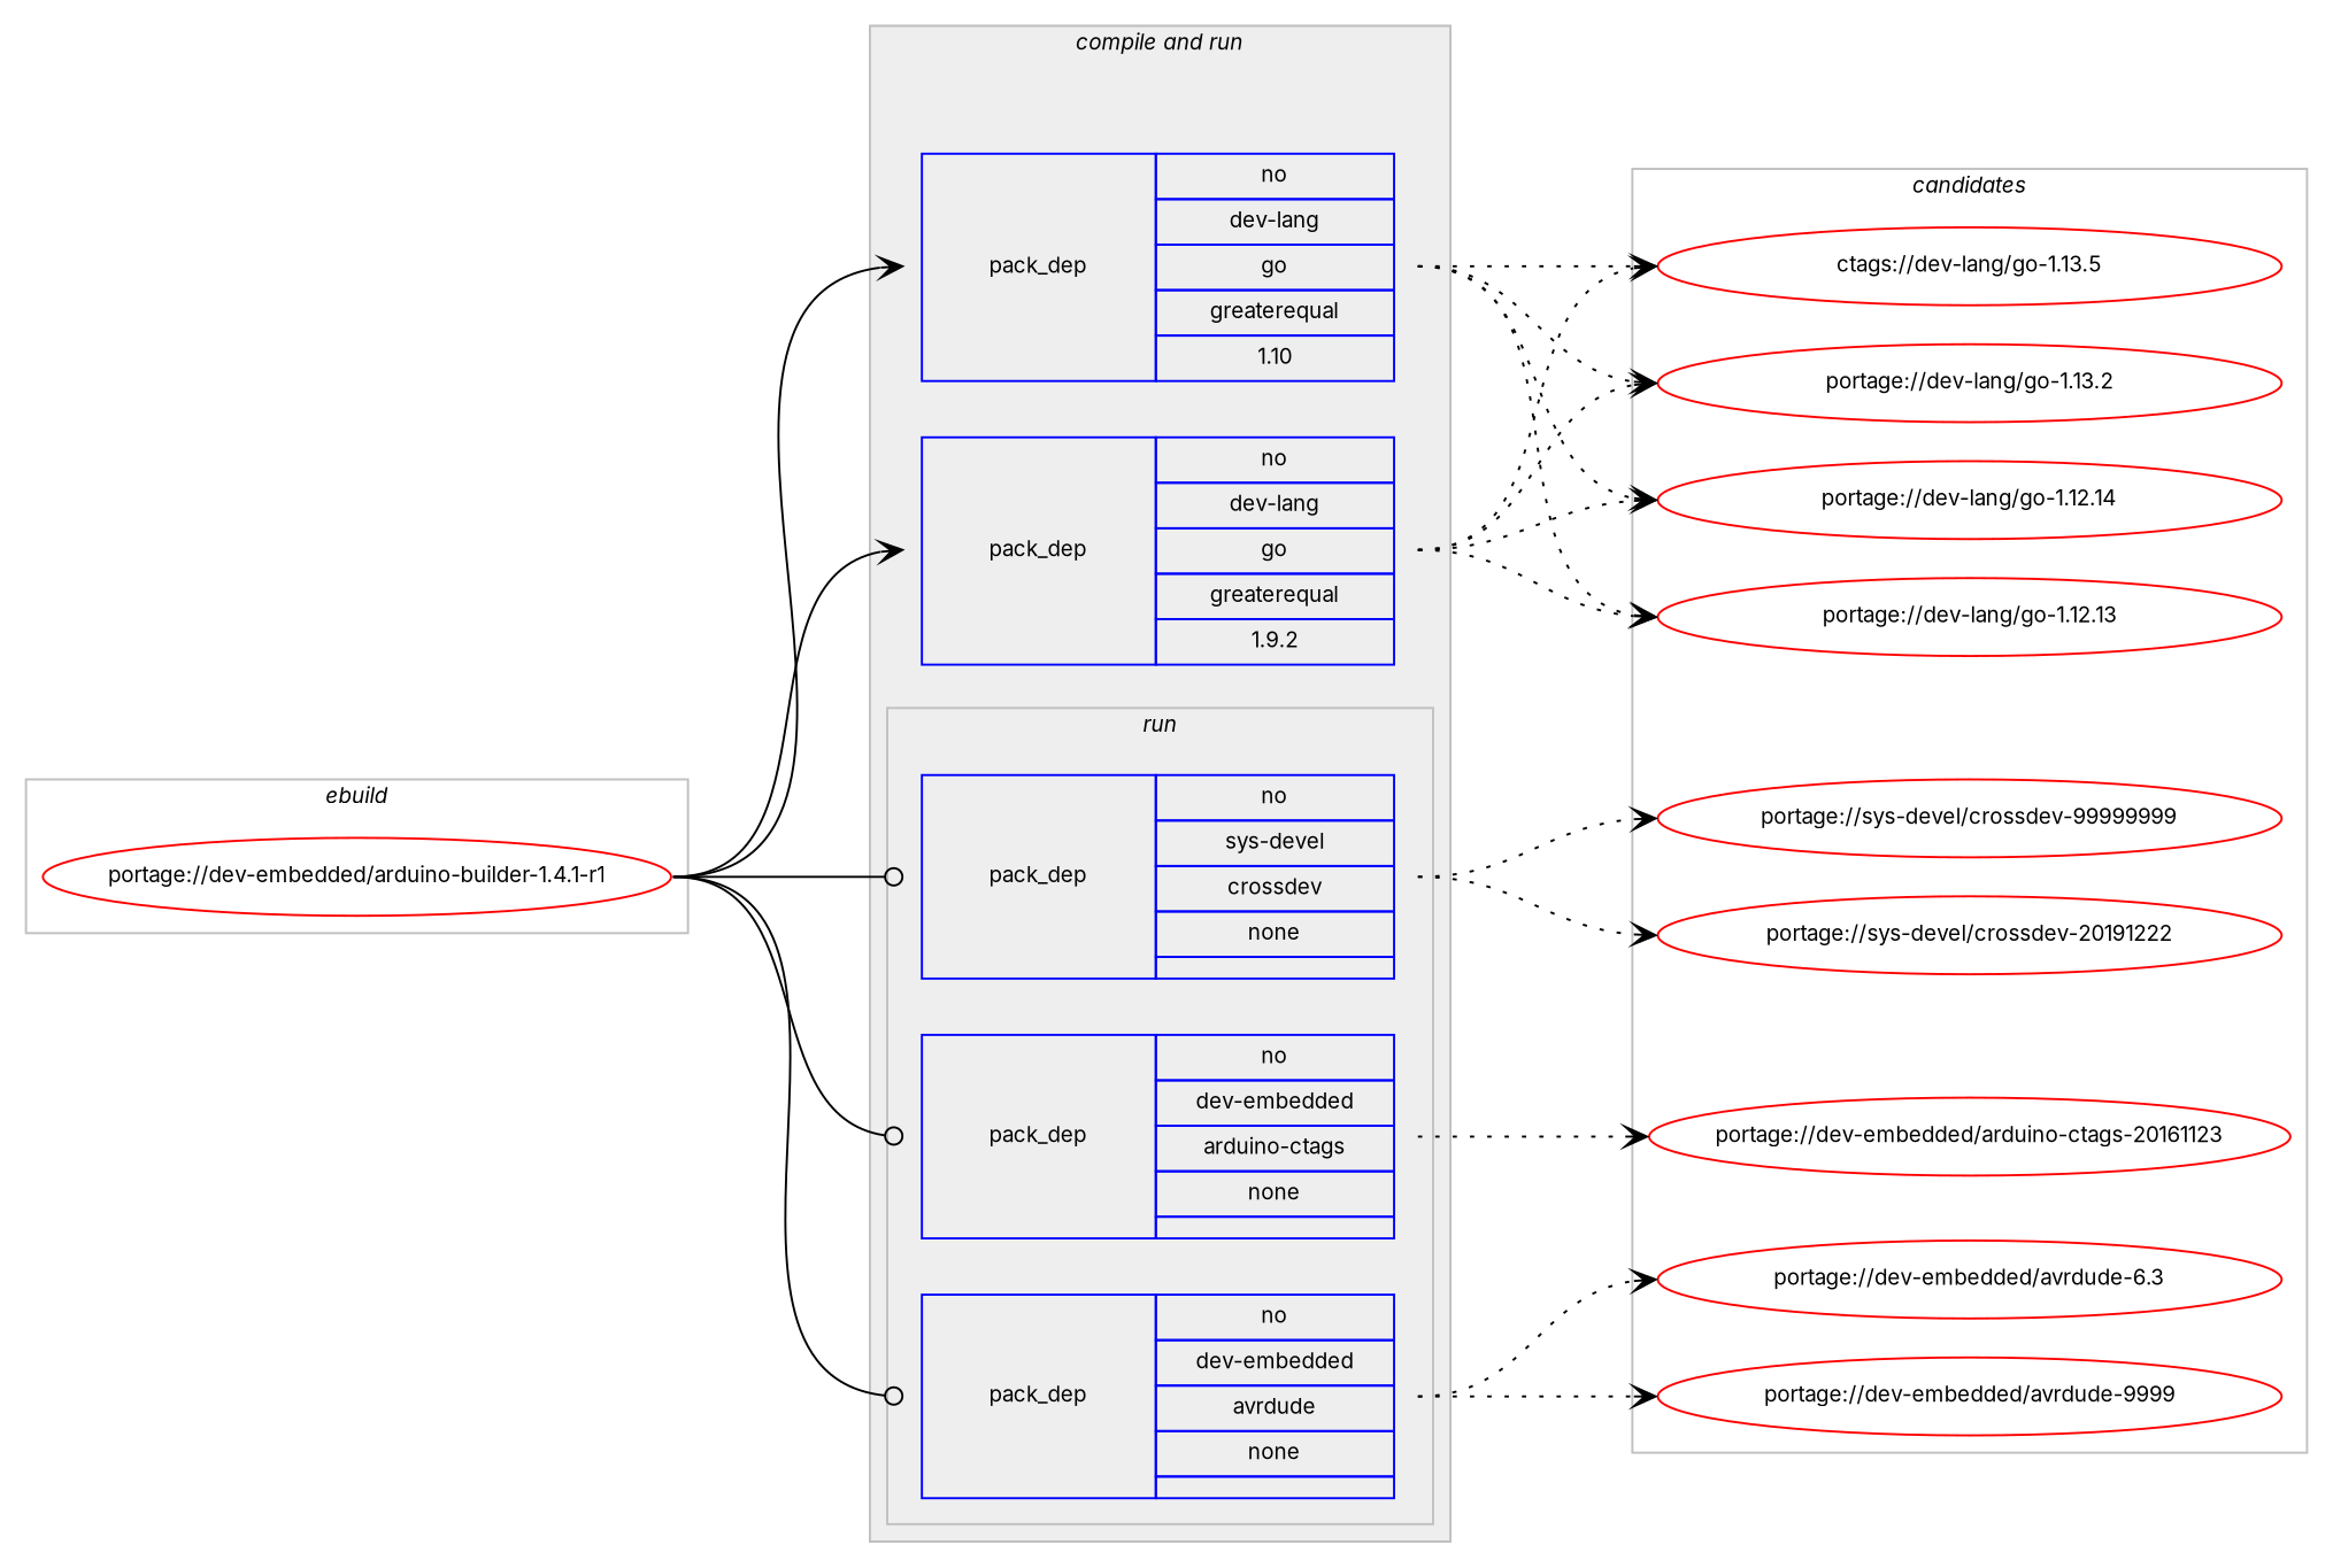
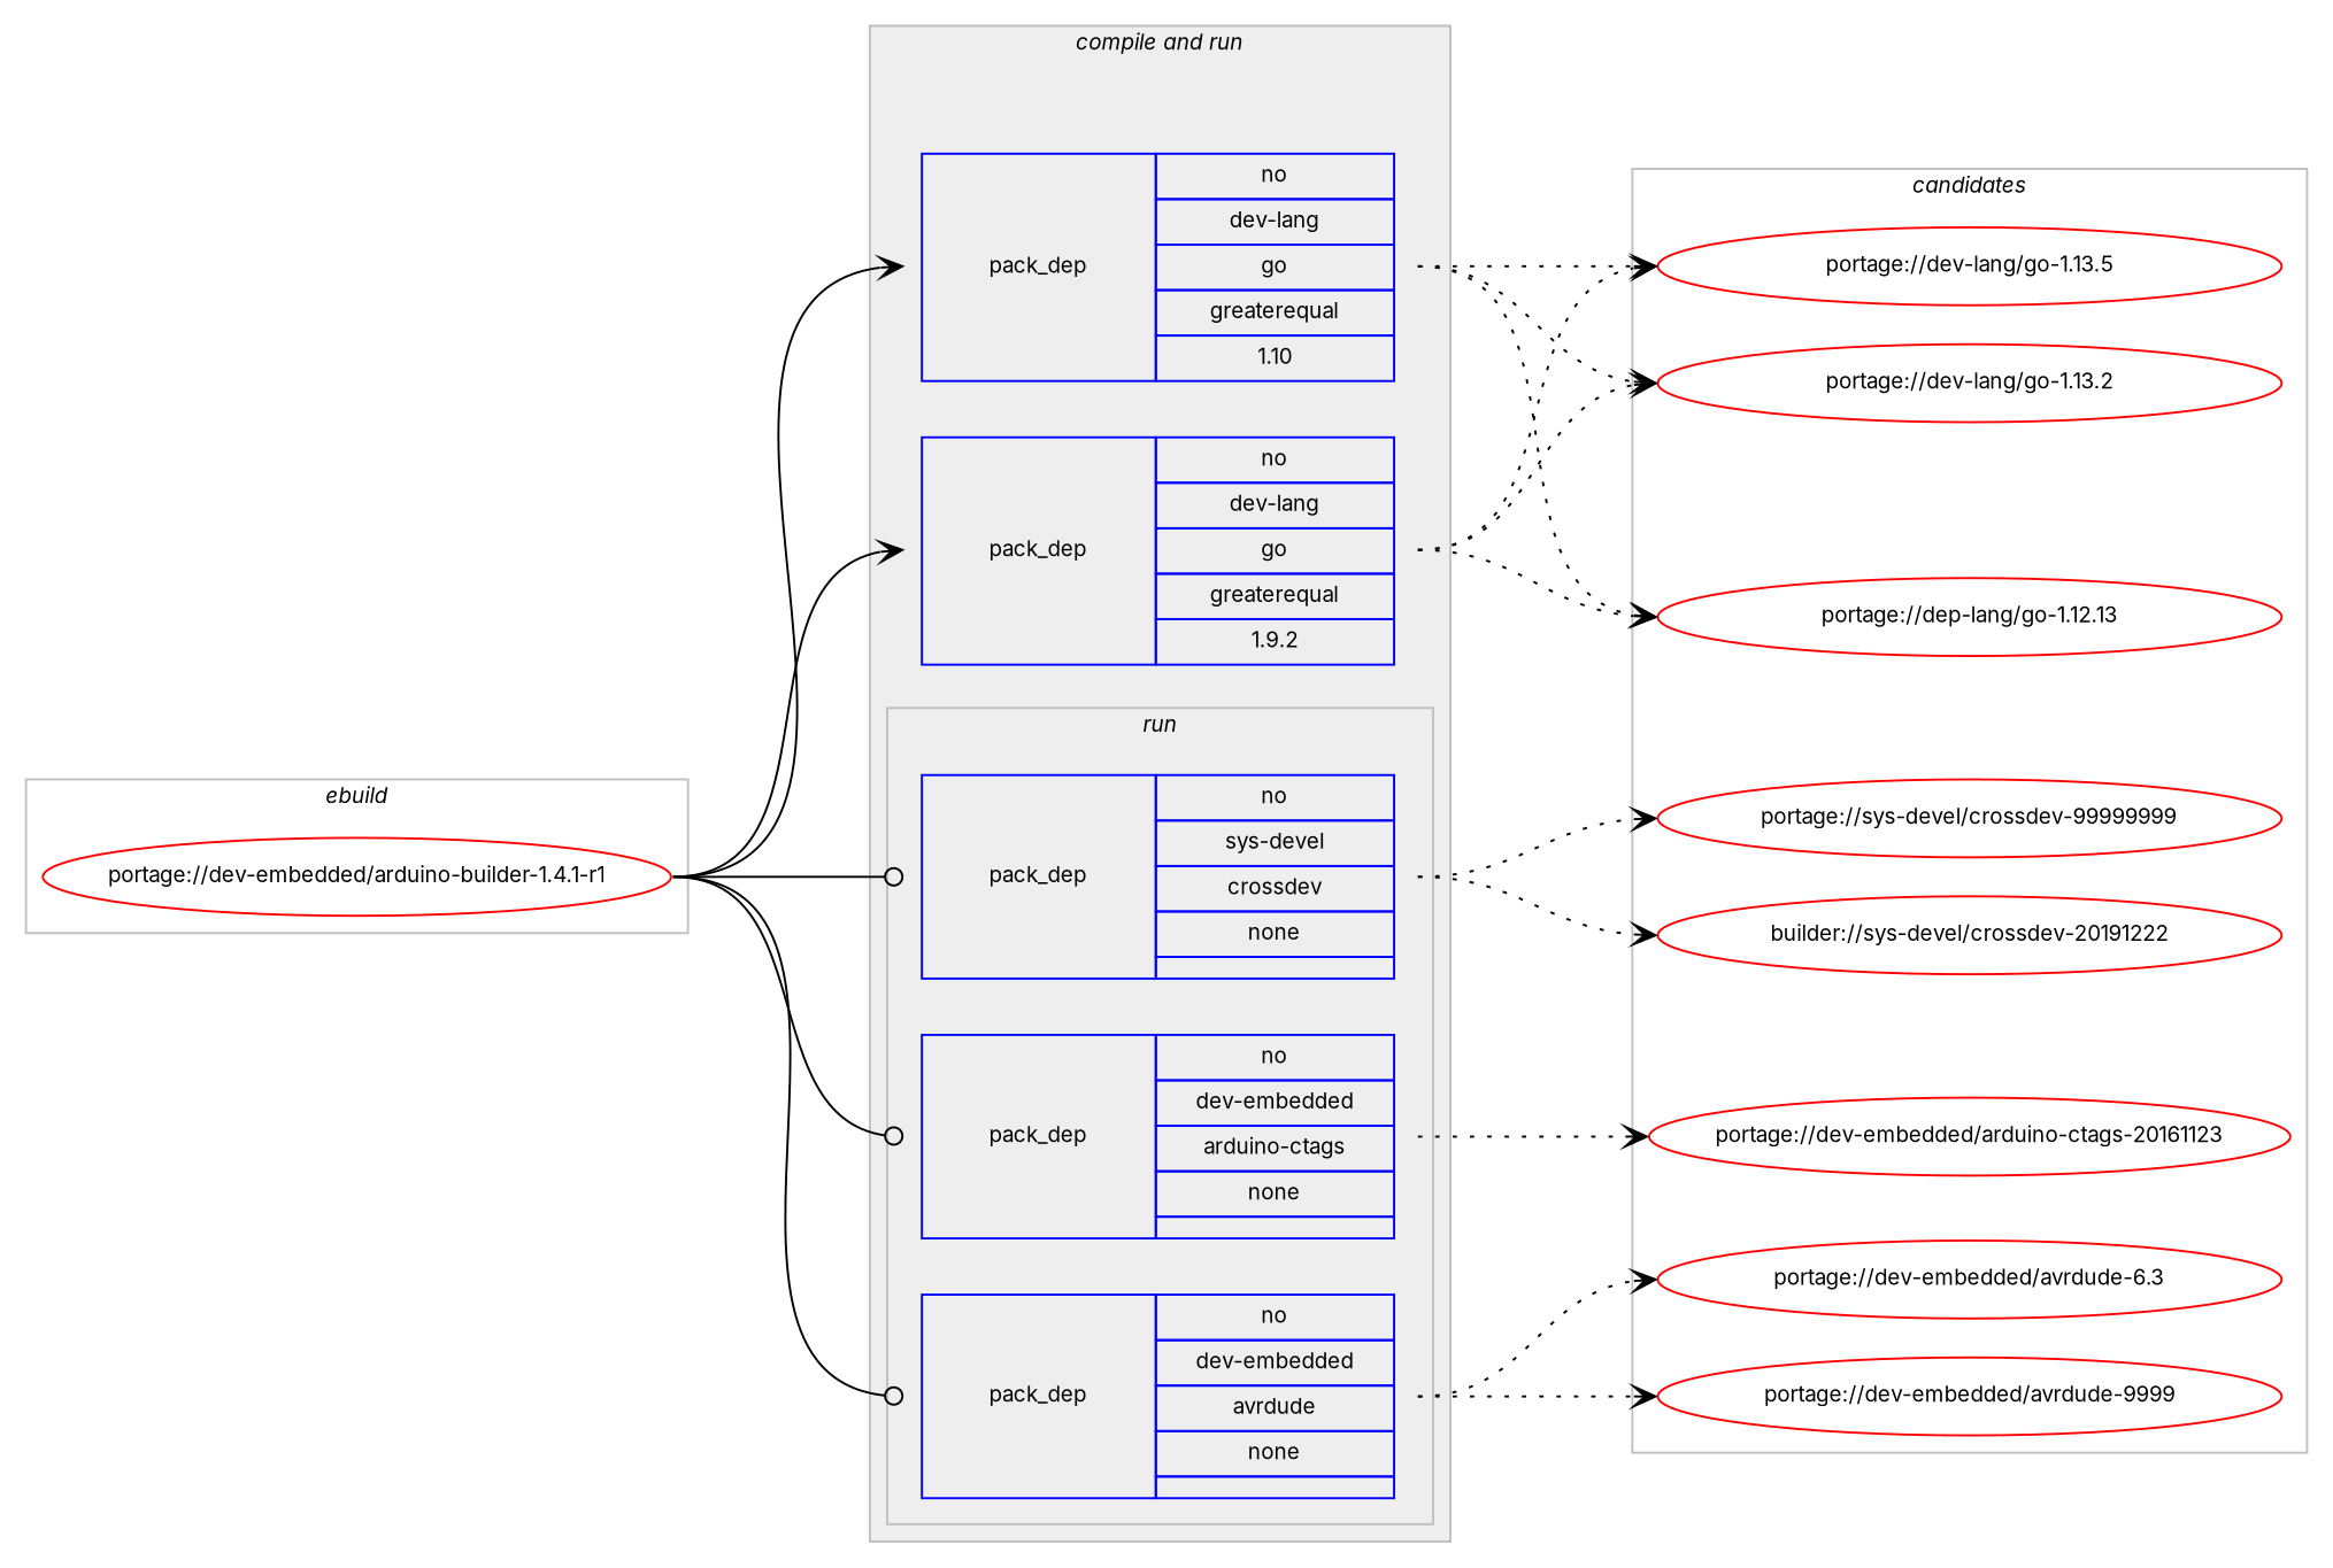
  digraph {
    compound=true
    concentrate=true
    fontname=Inter
    fontsize=10
    newrank=true
    rankdir=LR
    ranksep=1.5
    node [color=red fontname=Inter fontsize=10]
    edge [arrowhead=vee fontname=Inter headport=w style=dotted tailport=e weight=100]
    n1 [label="portage://dev-embedded/arduino-builder-1.4.1-r1" width=4]
    n2 [color=blue label=<<TABLE BORDER="0" CELLBORDER="1" CELLSPACING="0" CELLPADDING="4" WIDTH="220"><TR><TD ROWSPAN="6" CELLPADDING="30">pack_dep</TD></TR><TR><TD WIDTH="110">no</TD></TR><TR><TD>dev-lang</TD></TR><TR><TD>go</TD></TR><TR><TD>greaterequal</TD></TR><TR><TD>1.10</TD></TR></TABLE>> shape=none]
    n3 [color=blue label=<<TABLE BORDER="0" CELLBORDER="1" CELLSPACING="0" CELLPADDING="4" WIDTH="220"><TR><TD ROWSPAN="6" CELLPADDING="30">pack_dep</TD></TR><TR><TD WIDTH="110">no</TD></TR><TR><TD>dev-lang</TD></TR><TR><TD>go</TD></TR><TR><TD>greaterequal</TD></TR><TR><TD>1.9.2</TD></TR></TABLE>> shape=none]
    n4 [color=blue label=<<TABLE BORDER="0" CELLBORDER="1" CELLSPACING="0" CELLPADDING="4" WIDTH="220"><TR><TD ROWSPAN="6" CELLPADDING="30">pack_dep</TD></TR><TR><TD WIDTH="110">no</TD></TR><TR><TD>dev-embedded</TD></TR><TR><TD>arduino-ctags</TD></TR><TR><TD>none</TD></TR><TR><TD></TD></TR></TABLE>> shape=none]
    n5 [color=blue label=<<TABLE BORDER="0" CELLBORDER="1" CELLSPACING="0" CELLPADDING="4" WIDTH="220"><TR><TD ROWSPAN="6" CELLPADDING="30">pack_dep</TD></TR><TR><TD WIDTH="110">no</TD></TR><TR><TD>dev-embedded</TD></TR><TR><TD>avrdude</TD></TR><TR><TD>none</TD></TR><TR><TD></TD></TR></TABLE>> shape=none]
    n6 [color=blue label=<<TABLE BORDER="0" CELLBORDER="1" CELLSPACING="0" CELLPADDING="4" WIDTH="220"><TR><TD ROWSPAN="6" CELLPADDING="30">pack_dep</TD></TR><TR><TD WIDTH="110">no</TD></TR><TR><TD>sys-devel</TD></TR><TR><TD>crossdev</TD></TR><TR><TD>none</TD></TR><TR><TD></TD></TR></TABLE>> shape=none]
-   n7 [label="ctags://dev-lang/go-1.13.5" width=4]
+   n7 [label="portage://dev-lang/go-1.13.5" width=4]
    n8 [label="portage://dev-lang/go-1.13.2" width=4]
-   n9 [label="portage://dev-lang/go-1.12.14" width=4]
-   n10 [label="portage://dev-lang/go-1.12.13" width=4]
+   n10 [label="portage://dep-lang/go-1.12.13" width=4]
    n11 [label="portage://dev-embedded/arduino-ctags-20161123" width=4]
    n12 [label="portage://dev-embedded/avrdude-9999" width=4]
    n13 [label="portage://dev-embedded/avrdude-6.3" width=4]
    n14 [label="portage://sys-devel/crossdev-99999999" width=4]
-   n15 [label="portage://sys-devel/crossdev-20191222" width=4]
+   n15 [label="builder://sys-devel/crossdev-20191222" width=4]
    subgraph cluster_1 {
      color=gray
      label=<<i>ebuild</i>>
      rank=same
      n1
    }
    subgraph cluster_2 {
      color=gray
      label=<<i>dependencies</i>>
      subgraph cluster_3 {
        color=gray
        fillcolor="#eeeeee"
        label=<<i>compile</i>>
        style=filled
        subgraph sub_4 {
          color=gray
          fillcolor="#eeeeee"
          label=<<i>compile</i>>
          style=filled
          n2
        }
        subgraph sub_5 {
          color=gray
          fillcolor="#eeeeee"
          label=<<i>compile</i>>
          style=filled
          n3
        }
      }
      subgraph cluster_6 {
        color=gray
        fillcolor="#eeeeee"
        label=<<i>compile and run</i>>
        style=filled
      }
      subgraph cluster_7 {
        color=gray
        fillcolor="#eeeeee"
        label=<<i>run</i>>
        style=filled
        subgraph sub_8 {
          color=gray
          fillcolor="#eeeeee"
          label=<<i>run</i>>
          style=filled
          n4
        }
        subgraph sub_9 {
          color=gray
          fillcolor="#eeeeee"
          label=<<i>run</i>>
          style=filled
          n5
        }
        subgraph sub_10 {
          color=gray
          fillcolor="#eeeeee"
          label=<<i>run</i>>
          style=filled
          n6
        }
      }
    }
    subgraph cluster_11 {
      color=gray
      label=<<i>candidates</i>>
      rank=same
      subgraph sub_12 {
        color=black
        label=<<i>candidates</i>>
        nodesep=1
        rank=same
        n7
        n8
-       n9
        n10
      }
      subgraph sub_13 {
        color=black
        label=<<i>candidates</i>>
        nodesep=1
        rank=same
        n7
        n8
-       n9
        n10
      }
      subgraph sub_14 {
        color=black
        label=<<i>candidates</i>>
        nodesep=1
        rank=same
        n11
      }
      subgraph sub_15 {
        color=black
        label=<<i>candidates</i>>
        nodesep=1
        rank=same
        n12
        n13
      }
      subgraph sub_16 {
        color=black
        label=<<i>candidates</i>>
        nodesep=1
        rank=same
        n14
        n15
      }
    }
    n1 -> n2 [style=solid weight=20]
    n1 -> n3 [style=solid weight=20]
    n1 -> n4 [arrowhead=odot style=solid weight=20]
    n1 -> n5 [arrowhead=odot style=solid weight=20]
    n1 -> n6 [arrowhead=odot style=solid weight=20]
    n2 -> n7
    n2 -> n8
-   n2 -> n9
    n2 -> n10
    n3 -> n7
    n3 -> n8
-   n3 -> n9
    n3 -> n10
    n4 -> n11
    n5 -> n12
    n5 -> n13
    n6 -> n14
    n6 -> n15
  }
